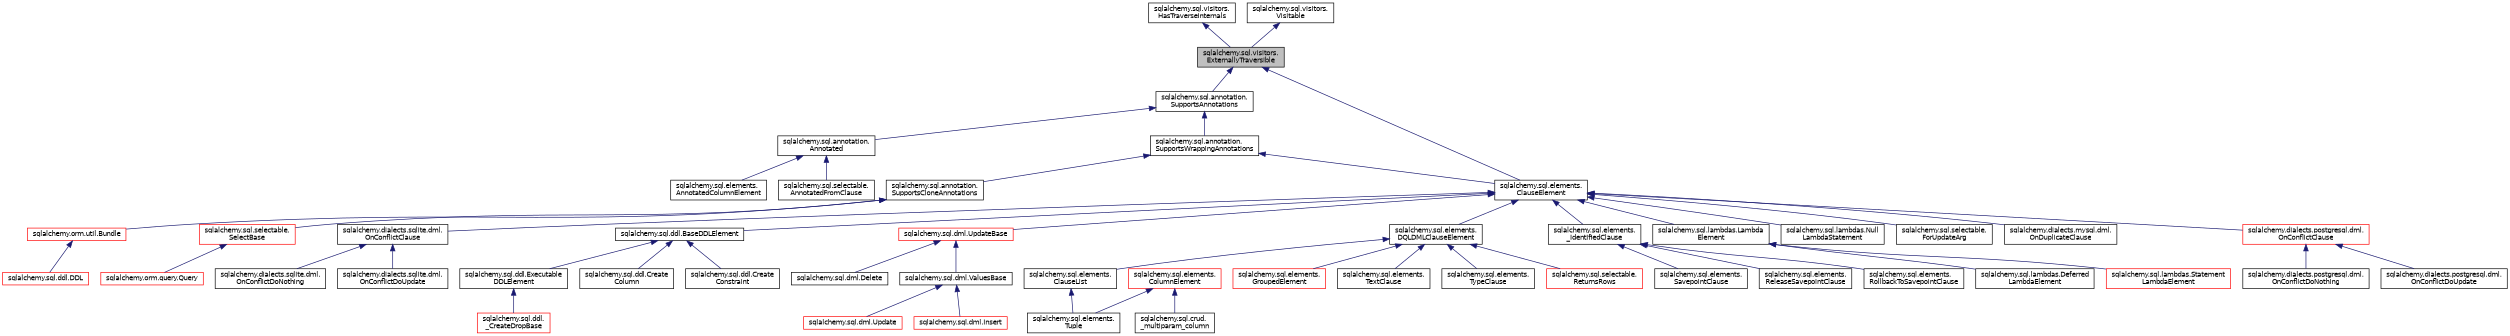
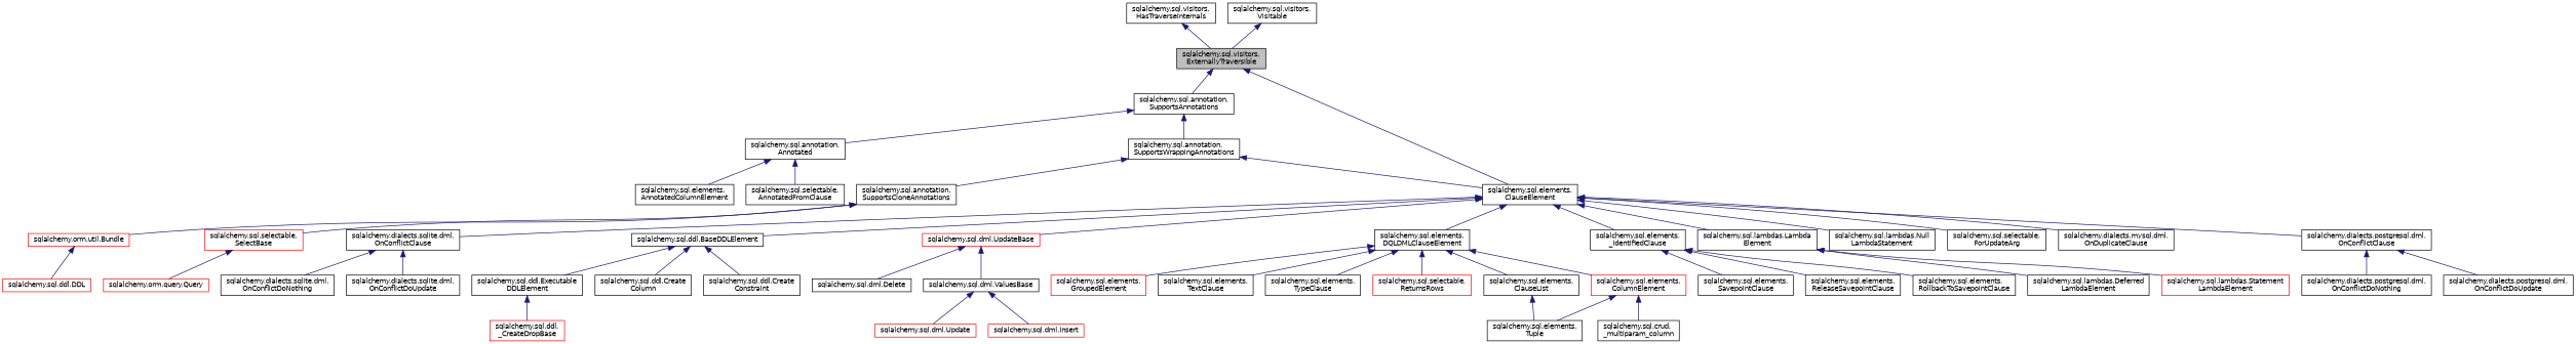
  digraph {
    rankdir=TB
    node [color=black fillcolor=white fontname=Helvetica fontsize=10 shape=record style=filled]
    edge [color=midnightblue dir=back fontname=Helvetica fontsize=10 labelfontname=Helvetica labelfontsize=10 style=solid]
    n1 [fillcolor=grey75 fontcolor=black height=0.2 label="sqlalchemy.sql.visitors.\lExternallyTraversible" width=0.4]
    n2 [height=0.2 label="sqlalchemy.sql.annotation.\lSupportsAnnotations" width=0.4]
    n3 [height=0.2 label="sqlalchemy.sql.elements.\lClauseElement" width=0.4]
    n4 [height=0.2 label="sqlalchemy.sql.annotation.\lAnnotated" width=0.4]
    n5 [height=0.2 label="sqlalchemy.sql.annotation.\lSupportsWrappingAnnotations" width=0.4]
    n6 [height=0.2 label="sqlalchemy.dialects.mysql.dml.\lOnDuplicateClause" width=0.4]
-   n7 [color=red height=0.2 label="sqlalchemy.dialects.postgresql.dml.\lOnConflictClause" width=0.4]
+   n7 [height=0.2 label="sqlalchemy.dialects.postgresql.dml.\lOnConflictClause" width=0.4]
    n8 [height=0.2 label="sqlalchemy.dialects.sqlite.dml.\lOnConflictClause" width=0.4]
    n9 [height=0.2 label="sqlalchemy.sql.ddl.BaseDDLElement" width=0.4]
    n10 [color=red height=0.2 label="sqlalchemy.sql.dml.UpdateBase" width=0.4]
    n11 [height=0.2 label="sqlalchemy.sql.elements.\lDQLDMLClauseElement" width=0.4]
    n12 [height=0.2 label="sqlalchemy.sql.elements.\l_IdentifiedClause" width=0.4]
    n13 [height=0.2 label="sqlalchemy.sql.lambdas.Lambda\lElement" width=0.4]
    n14 [height=0.2 label="sqlalchemy.sql.lambdas.Null\lLambdaStatement" width=0.4]
    n15 [height=0.2 label="sqlalchemy.sql.selectable.\lForUpdateArg" width=0.4]
    n16 [height=0.2 label="sqlalchemy.sql.visitors.\lHasTraverseInternals" width=0.4]
    n17 [height=0.2 label="sqlalchemy.sql.visitors.\lVisitable" width=0.4]
    n18 [height=0.2 label="sqlalchemy.sql.elements.\lAnnotatedColumnElement" width=0.4]
    n19 [height=0.2 label="sqlalchemy.sql.selectable.\lAnnotatedFromClause" width=0.4]
    n20 [height=0.2 label="sqlalchemy.sql.annotation.\lSupportsCloneAnnotations" width=0.4]
    n21 [color=red height=0.2 label="sqlalchemy.orm.util.Bundle" width=0.4]
    n22 [color=red height=0.2 label="sqlalchemy.sql.selectable.\lSelectBase" width=0.4]
    n23 [color=red height=0.2 label="sqlalchemy.orm.query.Query" width=0.4]
    n24 [color=red height=0.2 label="sqlalchemy.sql.ddl.DDL" width=0.4]
    n25 [height=0.2 label="sqlalchemy.dialects.postgresql.dml.\lOnConflictDoNothing" width=0.4]
    n26 [height=0.2 label="sqlalchemy.dialects.postgresql.dml.\lOnConflictDoUpdate" width=0.4]
    n27 [height=0.2 label="sqlalchemy.dialects.sqlite.dml.\lOnConflictDoNothing" width=0.4]
    n28 [height=0.2 label="sqlalchemy.dialects.sqlite.dml.\lOnConflictDoUpdate" width=0.4]
    n29 [height=0.2 label="sqlalchemy.sql.ddl.Create\lColumn" width=0.4]
    n30 [height=0.2 label="sqlalchemy.sql.ddl.Create\lConstraint" width=0.4]
    n31 [height=0.2 label="sqlalchemy.sql.ddl.Executable\lDDLElement" width=0.4]
    n32 [height=0.2 label="sqlalchemy.sql.dml.Delete" width=0.4]
    n33 [height=0.2 label="sqlalchemy.sql.dml.ValuesBase" width=0.4]
    n34 [height=0.2 label="sqlalchemy.sql.elements.\lClauseList" width=0.4]
    n35 [color=red height=0.2 label="sqlalchemy.sql.elements.\lColumnElement" width=0.4]
    n36 [color=red height=0.2 label="sqlalchemy.sql.elements.\lGroupedElement" width=0.4]
    n37 [height=0.2 label="sqlalchemy.sql.elements.\lTextClause" width=0.4]
    n38 [height=0.2 label="sqlalchemy.sql.elements.\lTypeClause" width=0.4]
    n39 [color=red height=0.2 label="sqlalchemy.sql.selectable.\lReturnsRows" width=0.4]
    n40 [height=0.2 label="sqlalchemy.sql.elements.\lReleaseSavepointClause" width=0.4]
    n41 [height=0.2 label="sqlalchemy.sql.elements.\lRollbackToSavepointClause" width=0.4]
    n42 [height=0.2 label="sqlalchemy.sql.elements.\lSavepointClause" width=0.4]
    n43 [height=0.2 label="sqlalchemy.sql.lambdas.Deferred\lLambdaElement" width=0.4]
    n44 [color=red height=0.2 label="sqlalchemy.sql.lambdas.Statement\lLambdaElement" width=0.4]
    n45 [color=red height=0.2 label="sqlalchemy.sql.ddl.\l_CreateDropBase" width=0.4]
    n46 [color=red height=0.2 label="sqlalchemy.sql.dml.Insert" width=0.4]
    n47 [color=red height=0.2 label="sqlalchemy.sql.dml.Update" width=0.4]
    n48 [height=0.2 label="sqlalchemy.sql.elements.\lTuple" width=0.4]
    n49 [height=0.2 label="sqlalchemy.sql.crud.\l_multiparam_column" width=0.4]
    n1 -> n2
    n1 -> n3
    n2 -> n4
    n2 -> n5
    n3 -> n6
    n3 -> n7
    n3 -> n8
    n3 -> n9
    n3 -> n10
    n3 -> n11
    n3 -> n12
    n3 -> n13
    n3 -> n14
    n3 -> n15
    n4 -> n18
    n4 -> n19
    n5 -> n3
    n5 -> n20
    n7 -> n25
    n7 -> n26
    n8 -> n27
    n8 -> n28
    n9 -> n29
    n9 -> n30
    n9 -> n31
    n10 -> n32
    n10 -> n33
    n11 -> n34
+   n11 -> n35
    n11 -> n36
    n11 -> n37
    n11 -> n38
    n11 -> n39
    n12 -> n40
    n12 -> n41
    n12 -> n42
    n13 -> n43
    n13 -> n44
    n16 -> n1
    n17 -> n1
    n20 -> n21
    n20 -> n22
    n21 -> n24
    n22 -> n23
    n31 -> n45
    n33 -> n46
    n33 -> n47
    n34 -> n48
    n35 -> n48
    n35 -> n49
  }
